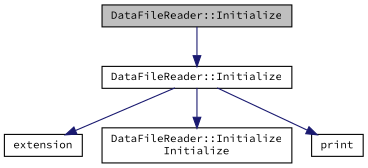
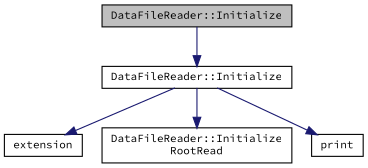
  digraph {
    fontname="Source Code Pro"
    rankdir=TB
    node [color=black fillcolor=white fontname="Source Code Pro" fontsize=10 shape=record style=filled]
    edge [color=midnightblue fontname="Source Code Pro" fontsize=10 labelfontname=Helvetica labelfontsize=10 style=solid]
    n1 [fillcolor=grey75 fontcolor=black height=0.2 label="DataFileReader::Initialize" width=0.4]
    n2 [height=0.2 label="DataFileReader::Initialize" width=0.4]
    n3 [height=0.2 label=extension width=0.4]
-   n4 [height=0.2 label="DataFileReader::Initialize\lInitialize" width=0.4]
+   n4 [height=0.2 label="DataFileReader::Initialize\lRootRead" width=0.4]
    n5 [height=0.2 label=print width=0.4]
    n1 -> n2
    n2 -> n3
    n2 -> n4
    n2 -> n5
  }
